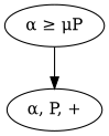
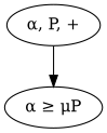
  digraph {
    n1 [label="α, P, +"]
    n2 [label="α ≥ μP"]
-   n2 -> n1
+   n1 -> n2
  }
